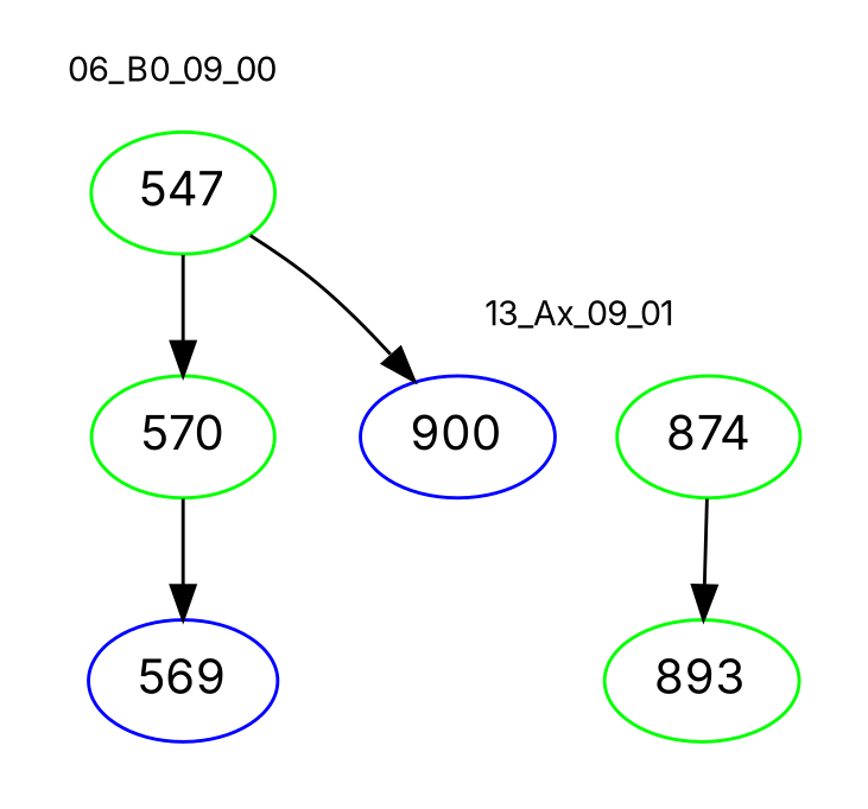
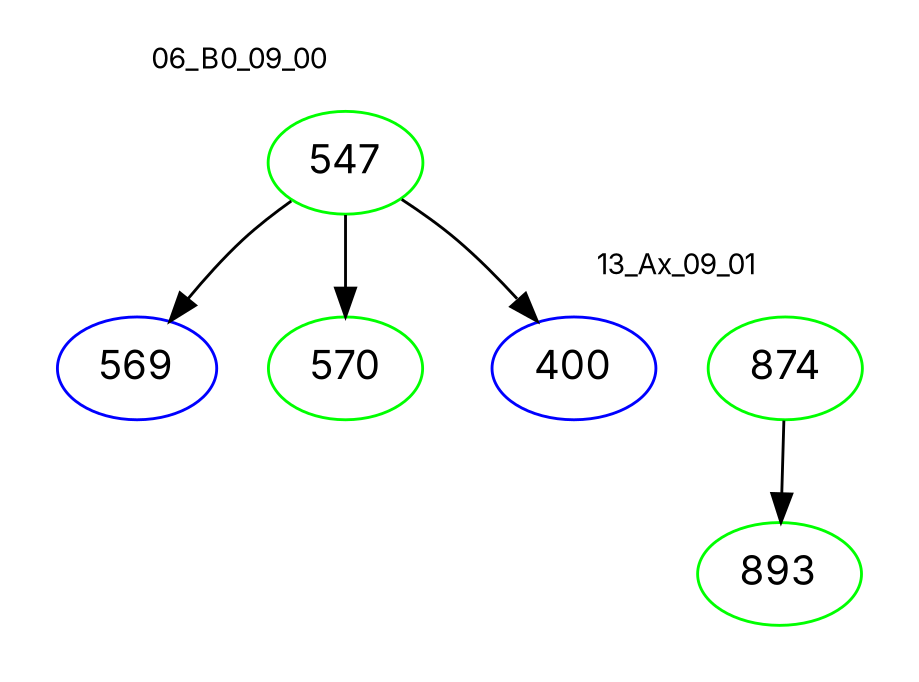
  digraph {
    fontname=Inter
    node [color=green fontname=Inter]
    edge [color=black fontname=Inter]
    n1 [label=874]
    n2 [label=893]
-   n3 [color=blue label=900]
+   n3 [color=blue label=400]
    n4 [label=547]
    n5 [color=blue label=569]
    n6 [label=570]
    subgraph cluster_1 {
      color=white
      fontsize=10
      label="13_Ax_09_01"
      n1
      n2
      n3
    }
    subgraph cluster_2 {
      color=white
      fontsize=10
      label="06_B0_09_00"
      n4
      n5
      n6
    }
    n1 -> n2
    n4 -> n3
-   n6 -> n5
+   n4 -> n5
    n4 -> n6
  }
